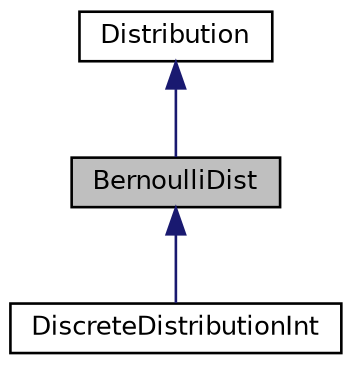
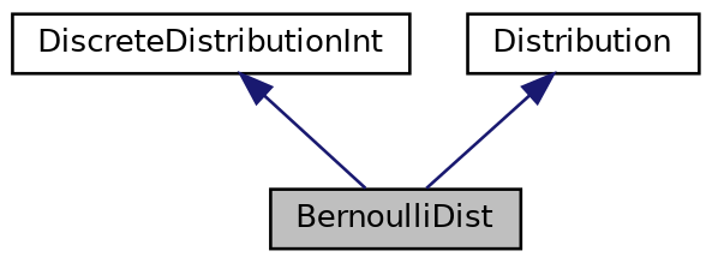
  digraph {
    node [color=black fontname=Helvetica fontsize=10 shape=record]
    edge [color=midnightblue dir=back fontname=Helvetica fontsize=10 labelfontname=Helvetica labelfontsize=10 style=solid]
    n1 [fillcolor=grey75 fontcolor=black height=0.2 label=BernoulliDist style=filled width=0.4]
    n2 [height=0.2 label=DiscreteDistributionInt width=0.4]
    n3 [height=0.2 label=Distribution width=0.4]
-   n1 -> n2
+   n2 -> n1
    n3 -> n1
  }
